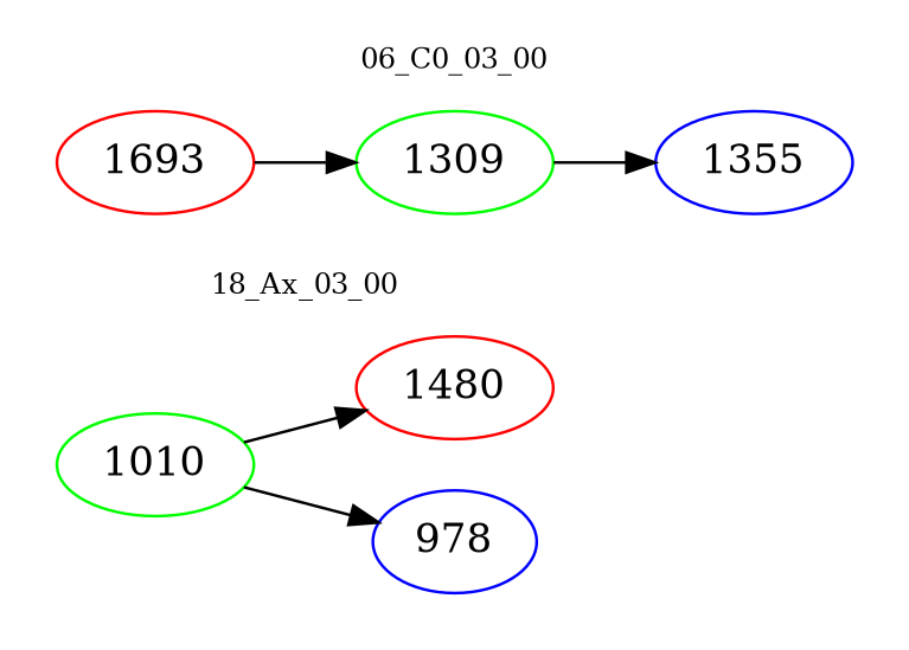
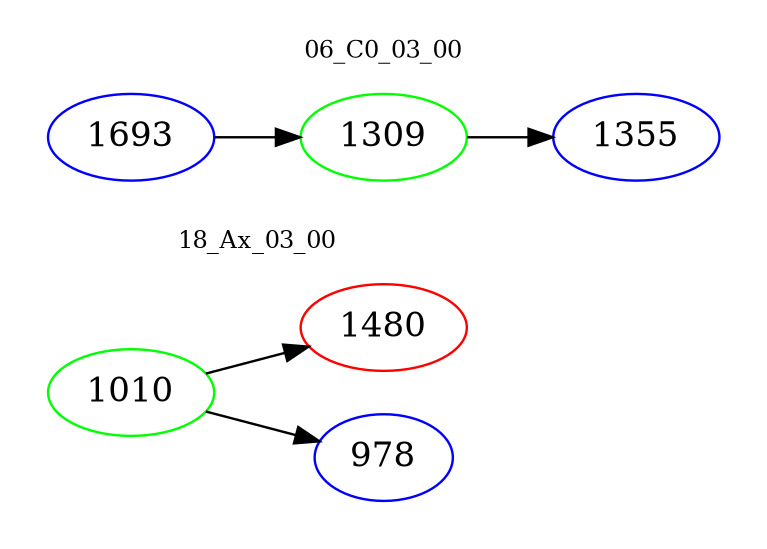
  digraph {
    rankdir=LR
    node [color=green]
    edge [color=black]
    n1 [label=1010]
    n2 [color=blue label=978]
    n3 [color=red label=1480]
    n4 [label=1309]
    n5 [color=blue label=1355]
-   n6 [color=red label=1693]
+   n6 [color=blue label=1693]
    subgraph cluster_1 {
      color=white
      fontsize=10
      label="18_Ax_03_00"
      n1
      n2
      n3
    }
    subgraph cluster_2 {
      color=white
      fontsize=10
      label="06_C0_03_00"
      n4
      n5
      n6
    }
    n1 -> n2
    n1 -> n3
    n4 -> n5
    n6 -> n4
  }
